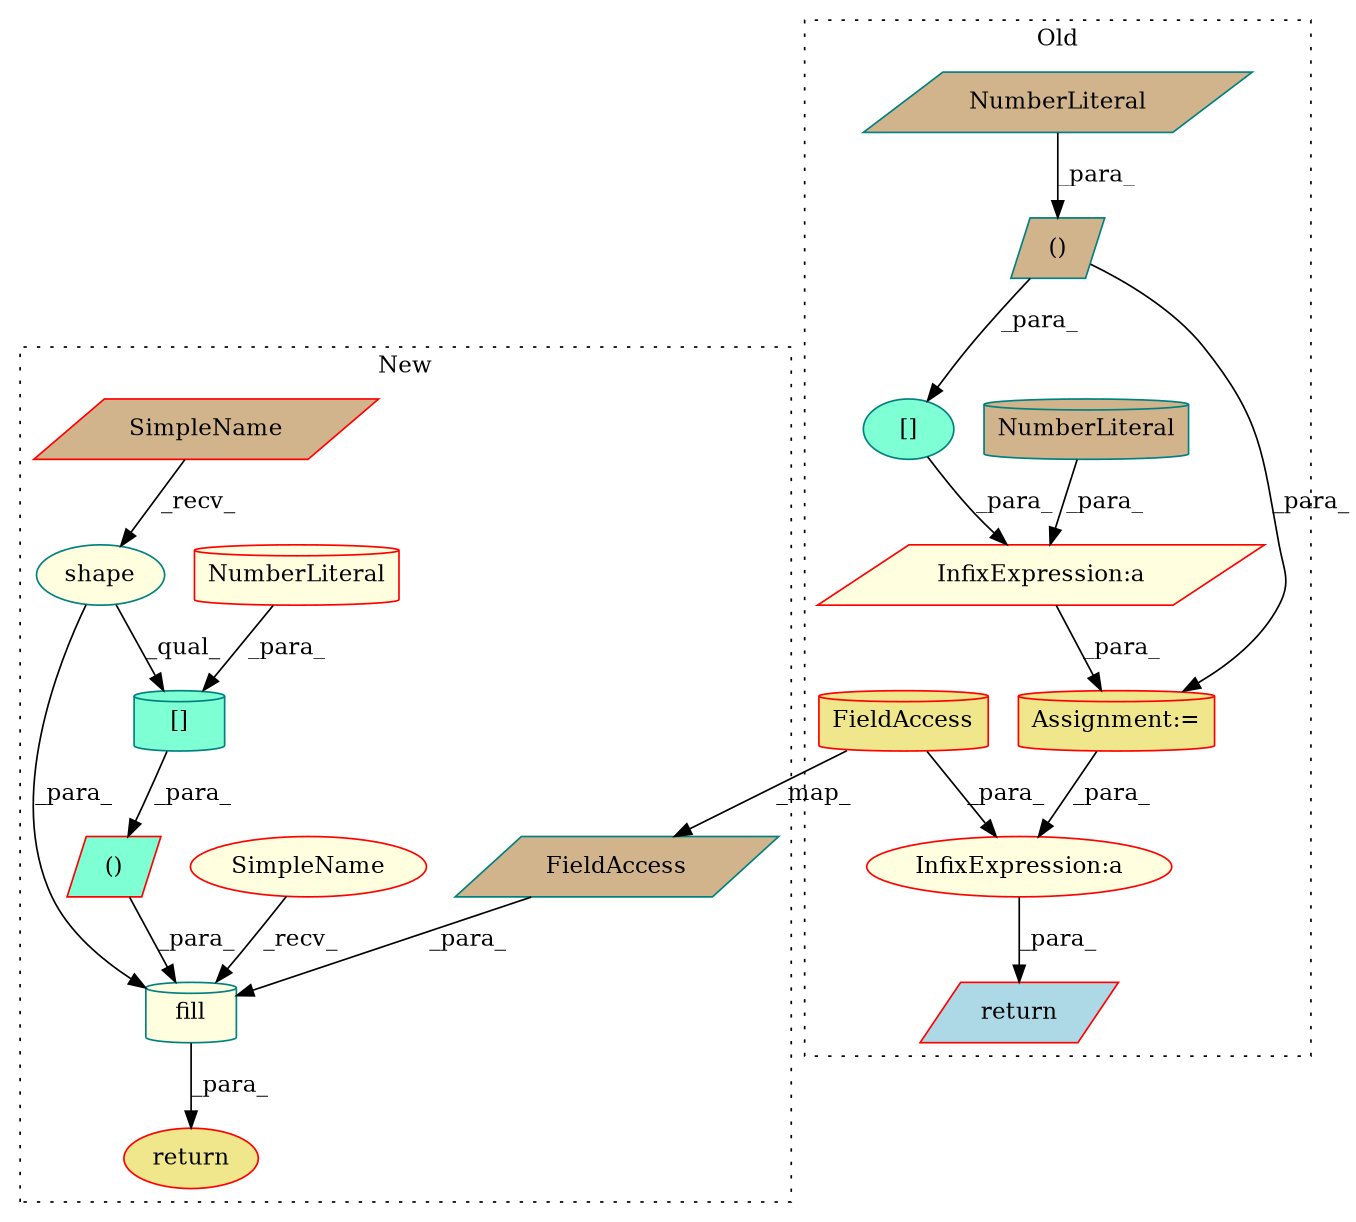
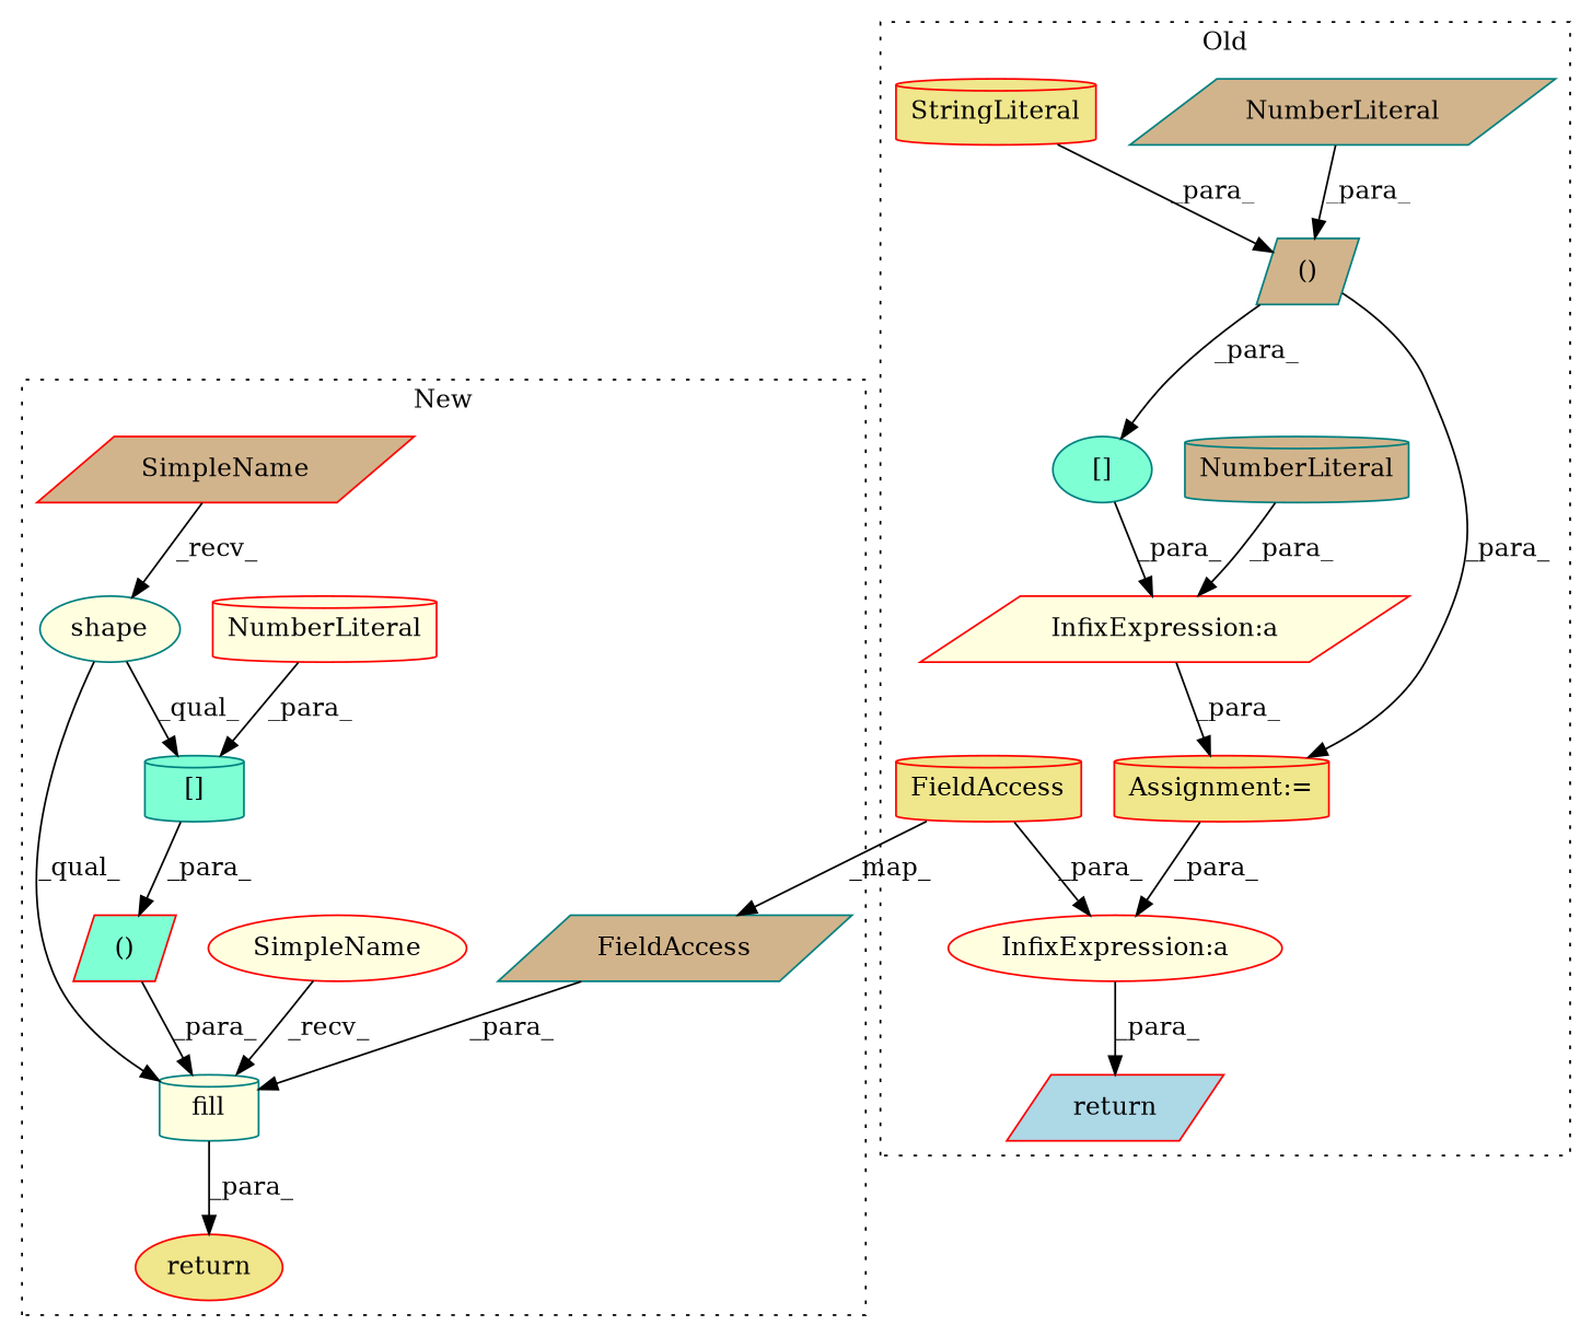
  digraph {
    node [a=34 color=red fillcolor=lightyellow l=3 s=1847 shape=parallelogram style=filled]
    n1 [a=106 color=teal fillcolor=tan l=30 label="()"]
    n2 [a=27 label="InfixExpression:a" s=1905 shape=ellipse]
    n3 [a=27 label="InfixExpression:a" s=1879]
    n4 [a=2 color=teal fillcolor=aquamarine l="7,2" label="[]" s="1840,1877" shape=ellipse]
    n5 [color=teal fillcolor=tan label=NumberLiteral s=1882 shape=cylinder]
    n6 [color=teal fillcolor=tan l=1 label=NumberLiteral]
    n7 [a=7 fillcolor=khaki l=1 label="Assignment:=" s=1838 shape=cylinder]
+   n8 [a=45 fillcolor=khaki l=16 label=StringLiteral s=1861 shape=cylinder]
    n9 [a=41 fillcolor=lightblue l=7 label=return s=1892]
    n10 [a=22 fillcolor=khaki l=13 label=FieldAccess s=1908 shape=cylinder]
    n11 [a=32 color=teal l="6,1" label=shape s="1860,1867" shape=ellipse]
    n12 [a=2 color=teal fillcolor=aquamarine l="20,1" label="[]" s="1849,1870" shape=cylinder]
    n13 [l=1 label=NumberLiteral s=1869 shape=cylinder]
    n14 [a=106 fillcolor=aquamarine l=46 label="()" s=1825]
    n15 [a=32 color=teal l="10,1" label=fill s="1815,1886" shape=cylinder]
    n16 [a=41 fillcolor=khaki l=7 label=return s=1797 shape=ellipse]
    n17 [a=22 color=teal fillcolor=tan l=13 label=FieldAccess s=1873]
    n18 [a=42 l=10 label=SimpleName s=1804 shape=ellipse]
    n19 [a=42 fillcolor=tan l=10 label=SimpleName s=1849]
    subgraph cluster_1 {
      label=Old
      style=dotted
      n1
      n2
      n3
      n4
      n5
      n6
      n7
+     n8
      n9
      n10
    }
    subgraph cluster_2 {
      label=New
      style=dotted
      n11
      n12
      n13
      n14
      n15
      n16
      n17
      n18
      n19
    }
    n1 -> n4 [label=_para_]
    n1 -> n7 [label=_para_]
    n2 -> n9 [label=_para_]
    n3 -> n7 [label=_para_]
    n4 -> n3 [label=_para_]
    n5 -> n3 [label=_para_]
    n6 -> n1 [label=_para_]
    n7 -> n2 [label=_para_]
+   n8 -> n1 [label=_para_]
    n10 -> n2 [label=_para_]
    n10 -> n17 [label=_map_]
    n11 -> n12 [label=_qual_]
-   n11 -> n15 [label=_para_]
+   n11 -> n15 [label=_qual_]
    n12 -> n14 [label=_para_]
    n13 -> n12 [label=_para_]
    n14 -> n15 [label=_para_]
    n15 -> n16 [label=_para_]
    n17 -> n15 [label=_para_]
    n18 -> n15 [label=_recv_]
    n19 -> n11 [label=_recv_]
  }
